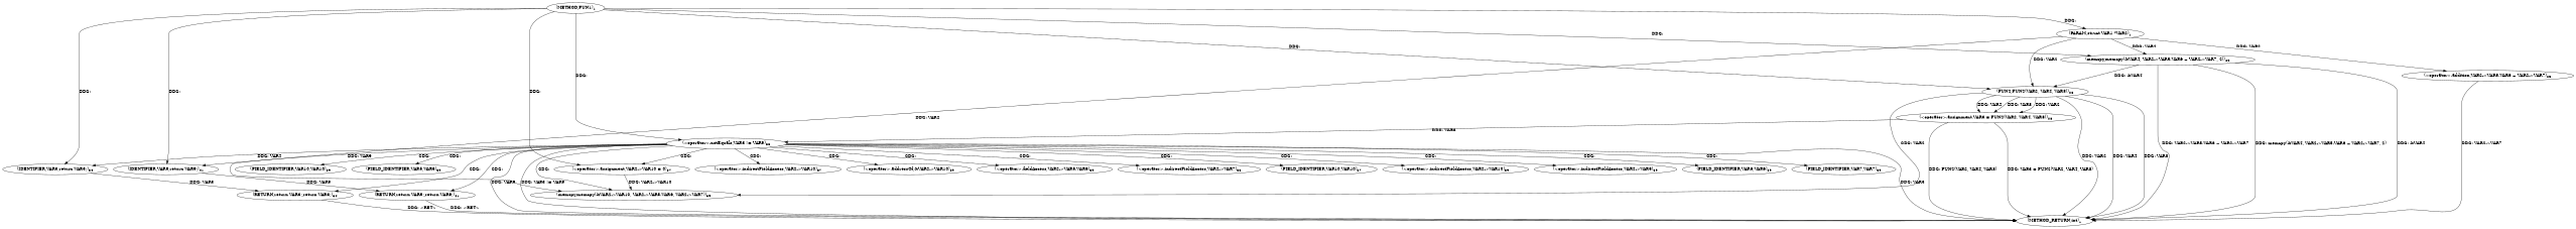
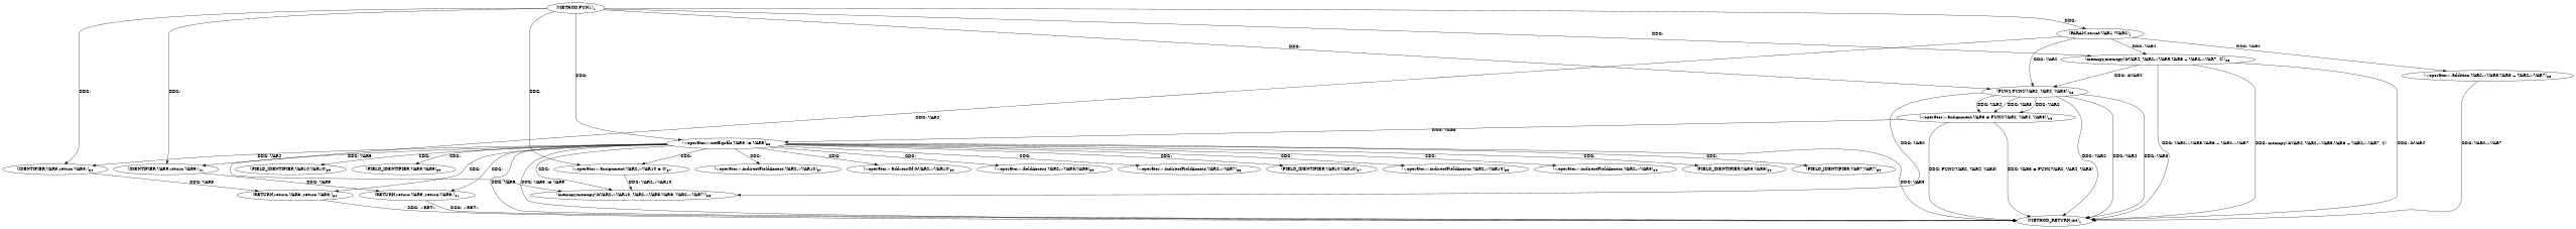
  digraph {
    n1 [label=<(METHOD,FUN1)<SUB>1</SUB>>]
    n2 [label=<(PARAM,struct VAR1 *VAR2)<SUB>1</SUB>>]
    n3 [label=<(memcpy,memcpy(&amp;VAR4, VAR2-&gt;VAR5.VAR6 + VAR2-&gt;VAR7, 2))<SUB>25</SUB>>]
    n4 [label=<(&lt;operator&gt;.assignment,VAR2-&gt;VAR10 = 0)<SUB>37</SUB>>]
    n5 [label=<(&lt;operator&gt;.notEquals,VAR3 != VAR9)<SUB>33</SUB>>]
    n6 [label=<(IDENTIFIER,VAR9,return VAR9;)<SUB>41</SUB>>]
    n7 [label=<(FUN2,FUN2(VAR2, VAR4, VAR8))<SUB>28</SUB>>]
    n8 [label=<(IDENTIFIER,VAR3,return VAR3;)<SUB>34</SUB>>]
    n9 [label=<(memcpy,memcpy(&amp;VAR2-&gt;VAR10, VAR2-&gt;VAR5.VAR6, VAR2-&gt;VAR7))<SUB>39</SUB>>]
    n10 [label=<(&lt;operator&gt;.addition,VAR2-&gt;VAR5.VAR6 + VAR2-&gt;VAR7)<SUB>25</SUB>>]
    n11 [label=<(METHOD_RETURN,int)<SUB>1</SUB>>]
    n12 [label=<(RETURN,return VAR9;,return VAR9;)<SUB>41</SUB>>]
    n13 [label=<(RETURN,return VAR3;,return VAR3;)<SUB>34</SUB>>]
    n14 [label=<(&lt;operator&gt;.indirectFieldAccess,VAR2-&gt;VAR10)<SUB>37</SUB>>]
    n15 [label=<(&lt;operator&gt;.addressOf,&amp;VAR2-&gt;VAR10)<SUB>39</SUB>>]
    n16 [label=<(&lt;operator&gt;.fieldAccess,VAR2-&gt;VAR5.VAR6)<SUB>39</SUB>>]
    n17 [label=<(&lt;operator&gt;.indirectFieldAccess,VAR2-&gt;VAR7)<SUB>33</SUB>>]
    n18 [label=<(FIELD_IDENTIFIER,VAR10,VAR10)<SUB>37</SUB>>]
    n19 [label=<(&lt;operator&gt;.indirectFieldAccess,VAR2-&gt;VAR10)<SUB>39</SUB>>]
    n20 [label=<(&lt;operator&gt;.indirectFieldAccess,VAR2-&gt;VAR5)<SUB>39</SUB>>]
    n21 [label=<(FIELD_IDENTIFIER,VAR6,VAR6)<SUB>89</SUB>>]
    n22 [label=<(FIELD_IDENTIFIER,VAR7,VAR7)<SUB>39</SUB>>]
    n23 [label=<(FIELD_IDENTIFIER,VAR10,VAR10)<SUB>39</SUB>>]
    n24 [label=<(FIELD_IDENTIFIER,VAR5,VAR5)<SUB>39</SUB>>]
    n25 [label=<(&lt;operator&gt;.assignment,VAR3 = FUN2(VAR2, VAR4, VAR8))<SUB>28</SUB>>]
    n1 -> n2 [label="DDG: "]
    n1 -> n3 [label="DDG: "]
    n1 -> n4 [label="DDG: "]
    n1 -> n5 [label="DDG: "]
    n1 -> n6 [label="DDG: "]
    n1 -> n7 [label="DDG: "]
    n1 -> n8 [label="DDG: "]
    n2 -> n3 [label="DDG: VAR2"]
    n2 -> n7 [label="DDG: VAR2"]
    n2 -> n9 [label="DDG: VAR2"]
    n2 -> n10 [label="DDG: VAR2"]
    n3 -> n7 [label="DDG: &amp;VAR4"]
    n3 -> n11 [label="DDG: &amp;VAR4"]
    n3 -> n11 [label="DDG: VAR2-&gt;VAR5.VAR6 + VAR2-&gt;VAR7"]
    n3 -> n11 [label="DDG: memcpy(&amp;VAR4, VAR2-&gt;VAR5.VAR6 + VAR2-&gt;VAR7, 2)"]
    n4 -> n9 [label="DDG: VAR2-&gt;VAR10"]
    n5 -> n4 [label="CDG: "]
    n5 -> n6 [label="DDG: VAR9"]
    n5 -> n8 [label="DDG: VAR4"]
    n5 -> n9 [label="CDG: "]
    n5 -> n11 [label="DDG: VAR3"]
    n5 -> n11 [label="DDG: VAR9"]
    n5 -> n11 [label="DDG: VAR3 != VAR9"]
    n5 -> n12 [label="CDG: "]
    n5 -> n13 [label="CDG: "]
    n5 -> n14 [label="CDG: "]
    n5 -> n15 [label="CDG: "]
    n5 -> n16 [label="CDG: "]
    n5 -> n17 [label="CDG: "]
    n5 -> n18 [label="CDG: "]
    n5 -> n19 [label="CDG: "]
    n5 -> n20 [label="CDG: "]
    n5 -> n21 [label="CDG: "]
    n5 -> n22 [label="CDG: "]
    n5 -> n23 [label="CDG: "]
    n5 -> n24 [label="CDG: "]
    n6 -> n12 [label="DDG: VAR9"]
-   n7 -> n9 [label="CDG: VAR2"]
+   n7 -> n9 [label="DDG: VAR2"]
    n7 -> n11 [label="DDG: VAR2"]
    n7 -> n11 [label="DDG: VAR4"]
    n7 -> n11 [label="DDG: VAR8"]
    n7 -> n25 [label="DDG: VAR2"]
    n7 -> n25 [label="DDG: VAR4"]
    n7 -> n25 [label="DDG: VAR8"]
    n8 -> n13 [label="DDG: VAR3"]
    n10 -> n11 [label="DDG: VAR2-&gt;VAR7"]
    n12 -> n11 [label="DDG: &lt;RET&gt;"]
    n13 -> n11 [label="DDG: &lt;RET&gt;"]
    n25 -> n5 [label="DDG: VAR3"]
    n25 -> n11 [label="DDG: FUN2(VAR2, VAR4, VAR8)"]
    n25 -> n11 [label="DDG: VAR3 = FUN2(VAR2, VAR4, VAR8)"]
  }
